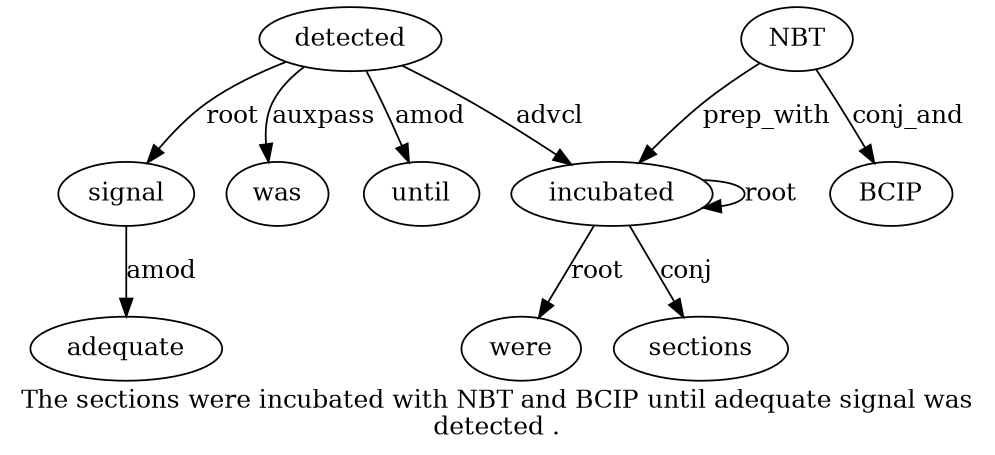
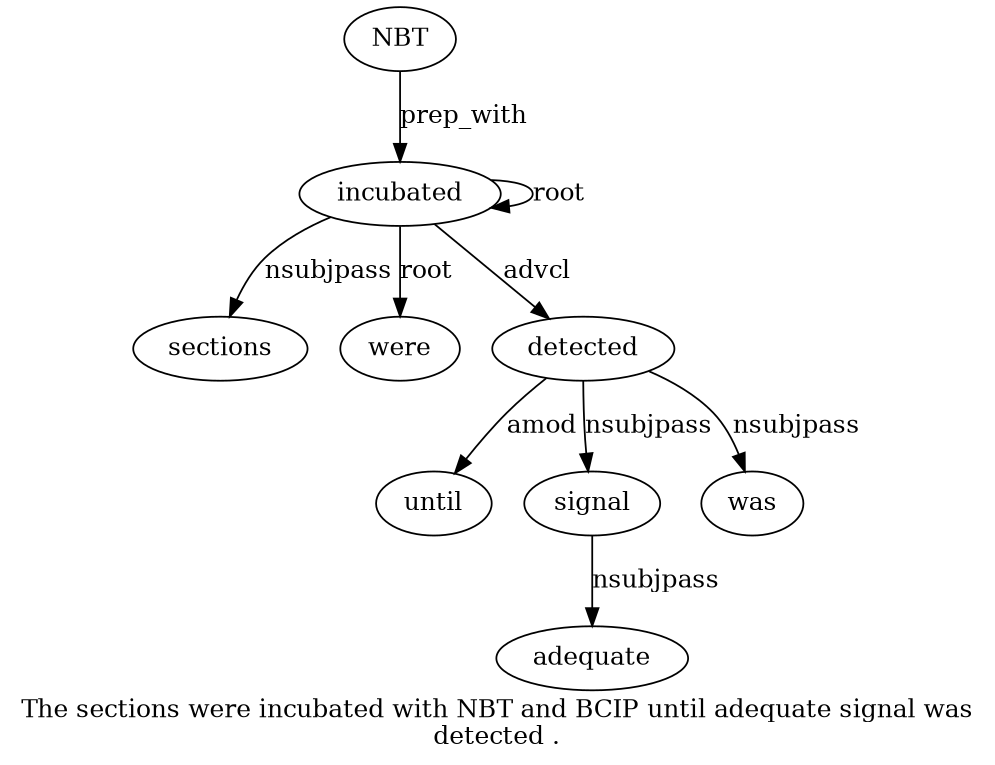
  digraph {
    label="The sections were incubated with NBT and BCIP until adequate signal was\ndetected ."
    node [fillcolor=white style=filled]
    n1 [label=sections]
    n2 [label=incubated]
    n3 [label=were]
    n4 [label=detected]
    n5 [label=NBT]
-   n6 [label=BCIP]
    n7 [label=until]
    n8 [label=signal]
    n9 [label=was]
    n10 [label=adequate]
-   n2 -> n1 [label=conj]
+   n2 -> n1 [label=nsubjpass]
    n2 -> n2 [label=root]
    n2 -> n3 [label=root]
-   n4 -> n2 [label=advcl]
+   n2 -> n4 [label=advcl]
    n4 -> n7 [label=amod]
-   n4 -> n8 [label=root]
-   n4 -> n9 [label=auxpass]
+   n4 -> n8 [label=nsubjpass]
+   n4 -> n9 [label=nsubjpass]
    n5 -> n2 [label=prep_with]
-   n5 -> n6 [label=conj_and]
-   n8 -> n10 [label=amod]
+   n8 -> n10 [label=nsubjpass]
  }
